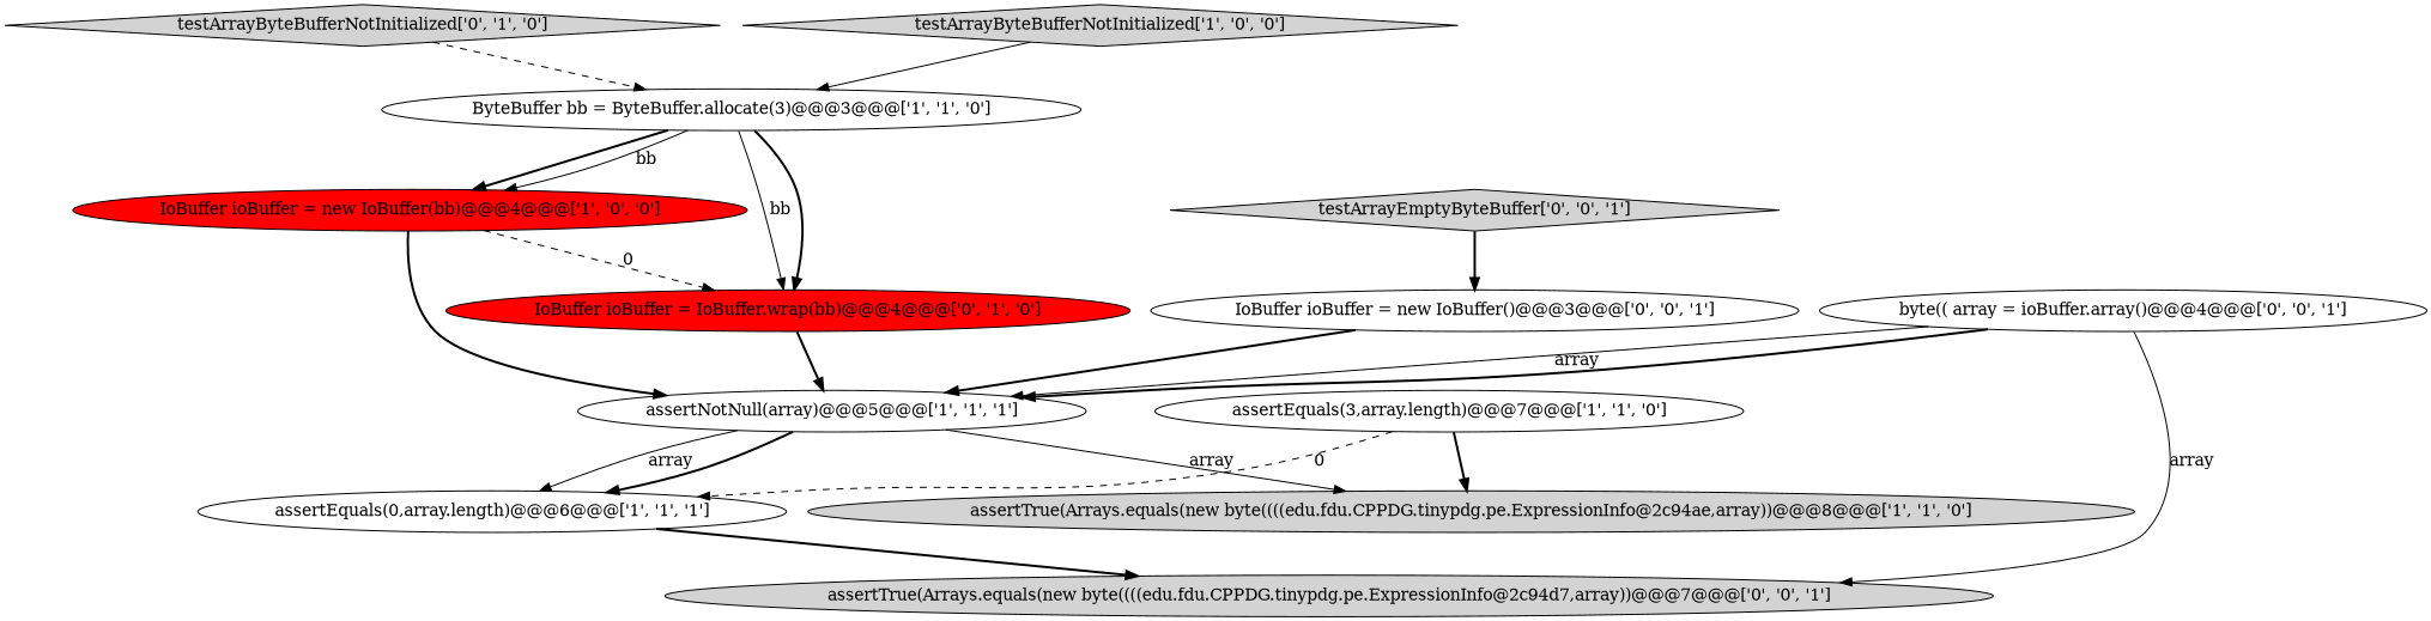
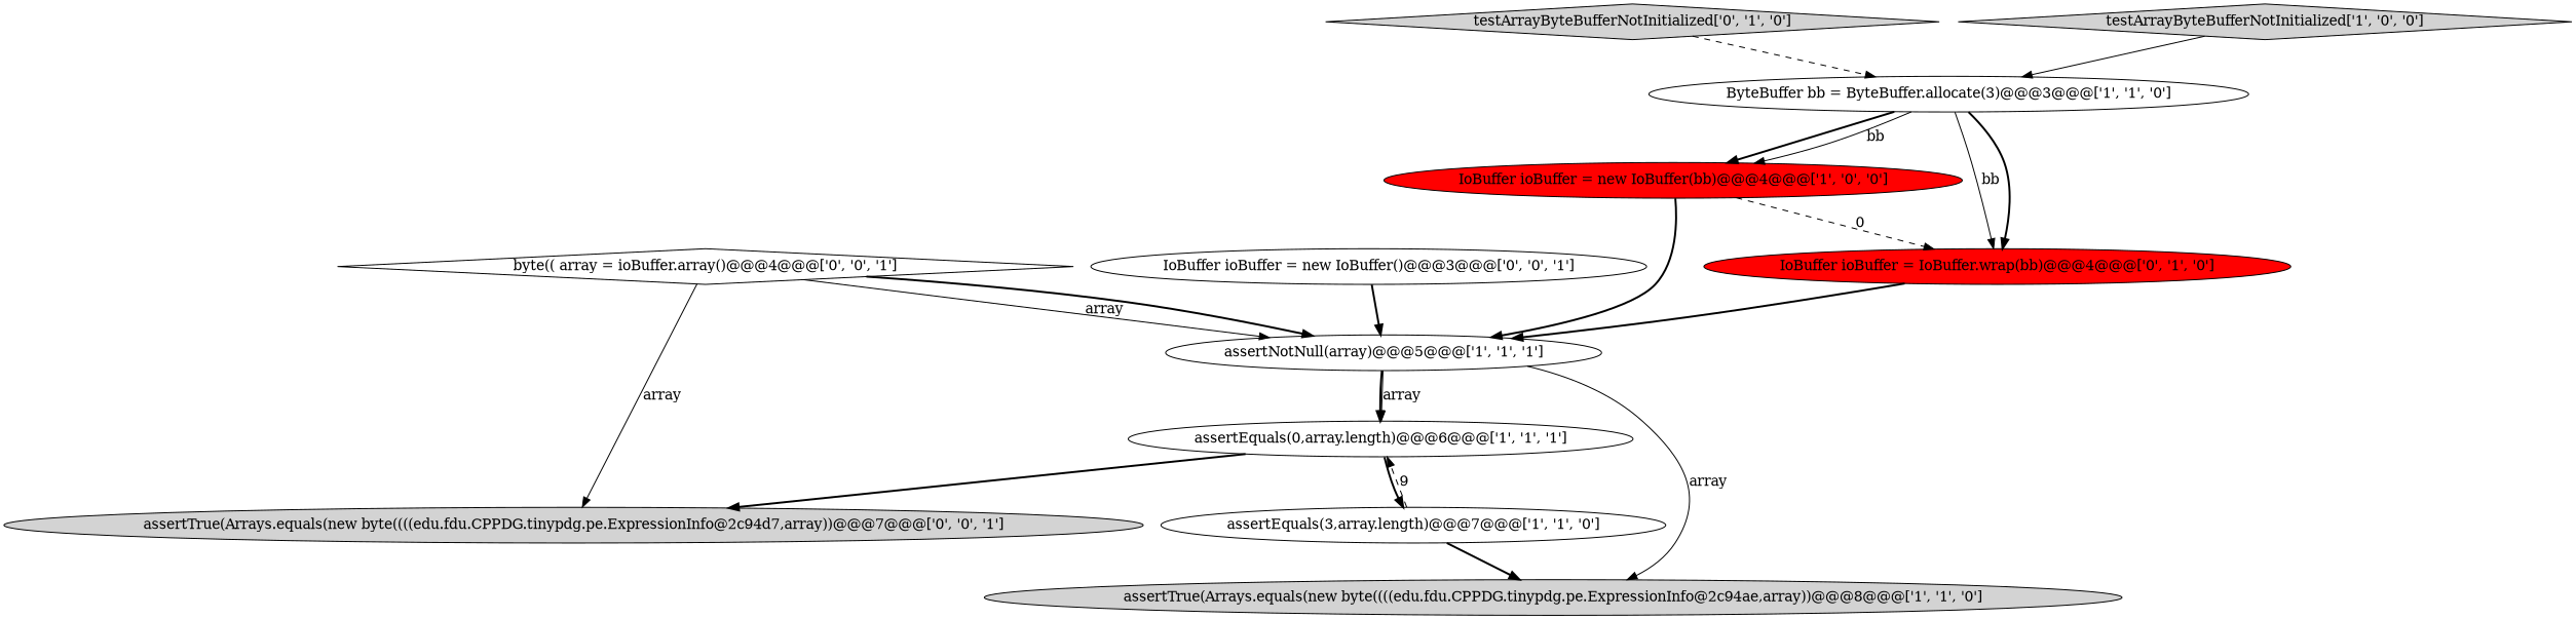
  digraph {
    node [fillcolor=white shape=ellipse style=filled]
    edge [style=bold]
    n1 [fillcolor=red label="IoBuffer ioBuffer = new IoBuffer(bb)@@@4@@@['1', '0', '0']"]
    n2 [fillcolor=red label="IoBuffer ioBuffer = IoBuffer.wrap(bb)@@@4@@@['0', '1', '0']"]
    n3 [label="assertNotNull(array)@@@5@@@['1', '1', '1']"]
    n4 [fillcolor=lightgray label="assertTrue(Arrays.equals(new byte((((edu.fdu.CPPDG.tinypdg.pe.ExpressionInfo@2c94ae,array))@@@8@@@['1', '1', '0']"]
    n5 [label="assertEquals(0,array.length)@@@6@@@['1', '1', '1']"]
-   n6 [fillcolor=lightgray label="testArrayEmptyByteBuffer['0', '0', '1']" shape=diamond]
    n7 [label="IoBuffer ioBuffer = new IoBuffer()@@@3@@@['0', '0', '1']"]
    n8 [label="ByteBuffer bb = ByteBuffer.allocate(3)@@@3@@@['1', '1', '0']"]
    n9 [fillcolor=lightgray label="testArrayByteBufferNotInitialized['0', '1', '0']" shape=diamond]
-   n10 [label="byte(( array = ioBuffer.array()@@@4@@@['0', '0', '1']"]
+   n10 [label="byte(( array = ioBuffer.array()@@@4@@@['0', '0', '1']" shape=diamond]
    n11 [fillcolor=lightgray label="assertTrue(Arrays.equals(new byte((((edu.fdu.CPPDG.tinypdg.pe.ExpressionInfo@2c94d7,array))@@@7@@@['0', '0', '1']"]
    n12 [label="assertEquals(3,array.length)@@@7@@@['1', '1', '0']"]
    n13 [fillcolor=lightgray label="testArrayByteBufferNotInitialized['1', '0', '0']" shape=diamond]
    n1 -> n2 [label=0 style=dashed]
    n1 -> n3
    n2 -> n3
    n3 -> n4 [label=array style=solid]
    n3 -> n5
    n3 -> n5 [label=array style=solid]
    n5 -> n11
-   n6 -> n7
+   n5 -> n12
    n7 -> n3
    n8 -> n1
    n8 -> n1 [label=bb style=solid]
    n8 -> n2 [label=bb style=solid]
    n8 -> n2
    n9 -> n8 [style=dashed]
    n10 -> n3 [label=array style=solid]
    n10 -> n3
    n10 -> n11 [label=array style=solid]
    n12 -> n4
-   n12 -> n5 [label=0 style=dashed]
+   n12 -> n5 [label=9 style=dashed]
    n13 -> n8 [style=solid]
  }
